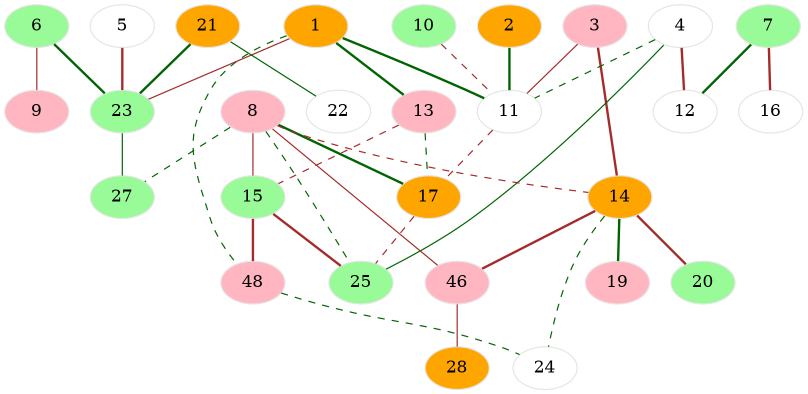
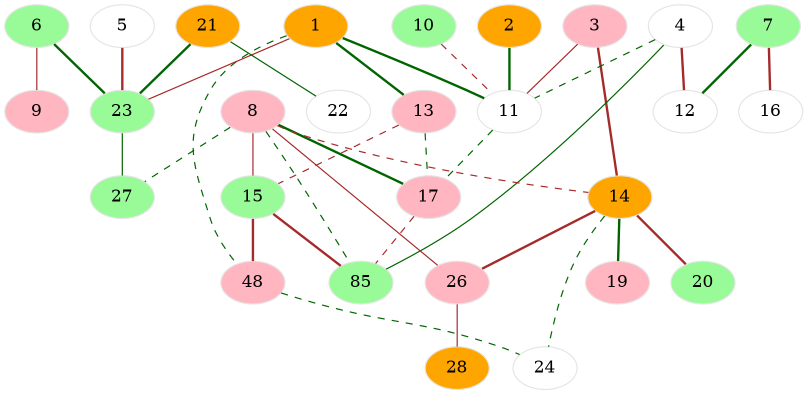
  graph {
    node [color=gray90 fillcolor=palegreen style=filled]
    edge [color=darkgreen style=bold weight=1.0]
    1 [fillcolor=orange]
    11 [fillcolor=white]
    13 [fillcolor=lightpink]
    n4 [fillcolor=lightpink label=48]
    23
-   17 [fillcolor=orange]
+   17 [fillcolor=lightpink]
    15
    24 [fillcolor=white]
    27
    2 [fillcolor=orange]
    3 [fillcolor=lightpink]
    14 [fillcolor=orange]
-   26 [fillcolor=lightpink label=46]
+   26 [fillcolor=lightpink]
    19 [fillcolor=lightpink]
    20
    4 [fillcolor=white]
    12 [fillcolor=white]
-   25
+   25 [label=85]
    5 [fillcolor=white]
    6
    9 [fillcolor=lightpink]
    7
    16 [fillcolor=white]
    8 [fillcolor=lightpink]
    28 [fillcolor=orange]
    10
    21 [fillcolor=orange]
    22 [fillcolor=white]
    1 -- 11
    1 -- 13
    1 -- n4 [style=dashed]
    1 -- 23 [color=brown style=solid]
-   11 -- 17 [color=brown style=dashed weight=2.0]
+   11 -- 17 [style=dashed weight=2.0]
    13 -- 17 [style=dashed weight=2.0]
    13 -- 15 [color=brown style=dashed]
    n4 -- 24 [style=dashed]
    23 -- 27 [style=solid]
    17 -- 25 [color=brown style=dashed]
    15 -- n4 [color=brown]
    15 -- 25 [color=brown]
    2 -- 11
    3 -- 11 [color=brown style=solid]
    3 -- 14 [color=brown]
    14 -- 24 [style=dashed]
    14 -- 26 [color=brown]
    14 -- 19
    14 -- 20 [color=brown]
    26 -- 28 [color=brown style=solid]
    4 -- 11 [style=dashed]
    4 -- 12 [color=brown]
    4 -- 25 [style=solid]
    5 -- 23 [color=brown]
    6 -- 23
    6 -- 9 [color=brown style=solid]
    7 -- 12
    7 -- 16 [color=brown]
    8 -- 17
    8 -- 15 [color=brown style=solid]
    8 -- 27 [style=dashed]
    8 -- 14 [color=brown style=dashed]
    8 -- 26 [color=brown style=solid]
    8 -- 25 [style=dashed]
    10 -- 11 [color=brown style=dashed]
    21 -- 23 [weight=2.0]
    21 -- 22 [style=solid]
  }
